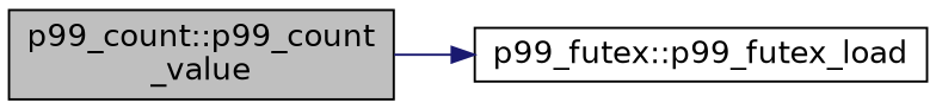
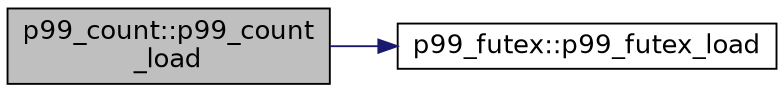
  digraph {
    rankdir=LR
    node [color=black fontname=Helvetica fontsize=14 shape=record style=filled]
-   n1 [fillcolor=grey75 fontcolor=black height=0.2 label="p99_count::p99_count\l_value" width=0.4]
+   n1 [fillcolor=grey75 fontcolor=black height=0.2 label="p99_count::p99_count\l_load" width=0.4]
    n2 [fillcolor=white height=0.2 label="p99_futex::p99_futex_load" width=0.4]
    n1 -> n2 [color=midnightblue fontname=Helvetica fontsize=14 labelfontname=Helvetica labelfontsize=14 style=solid]
  }
